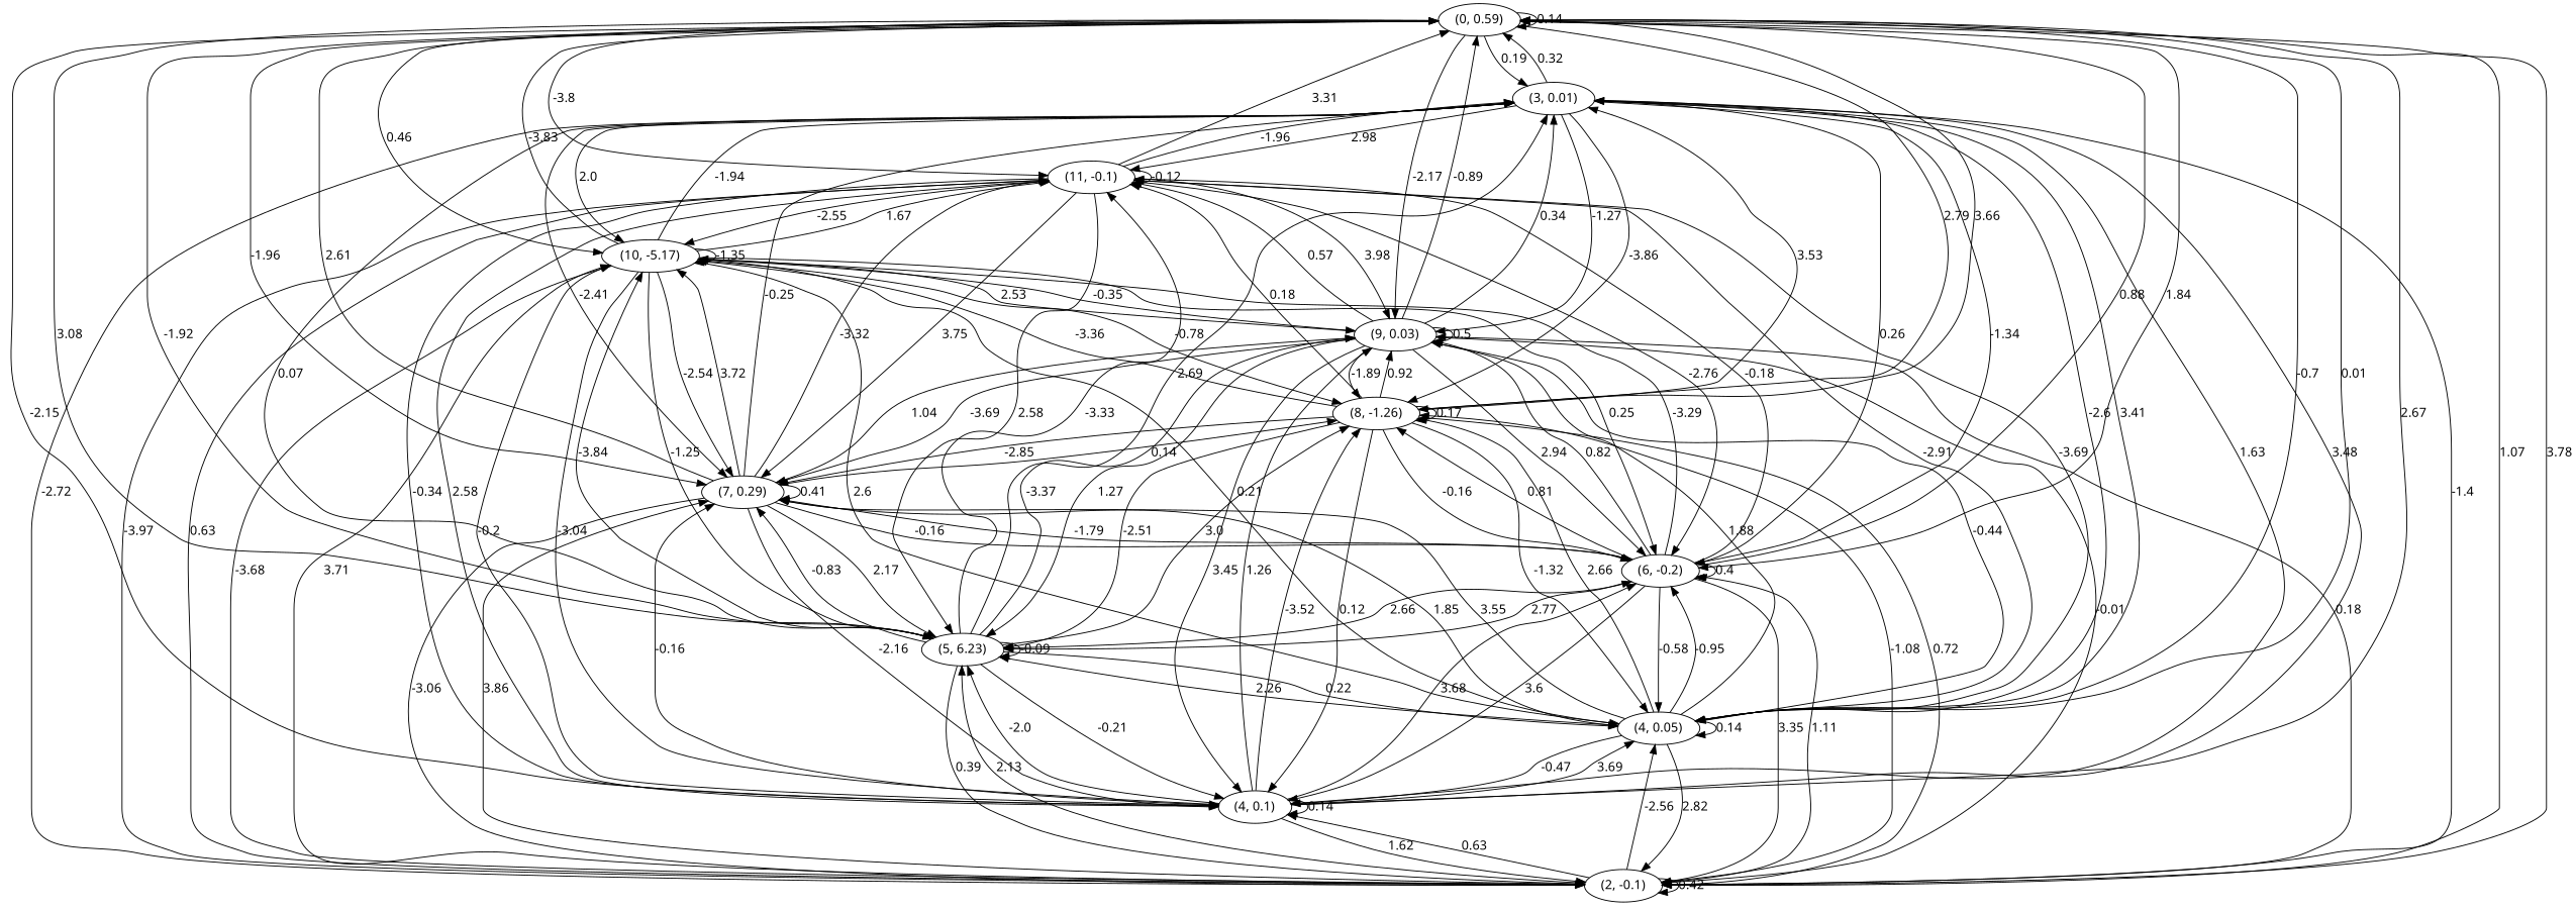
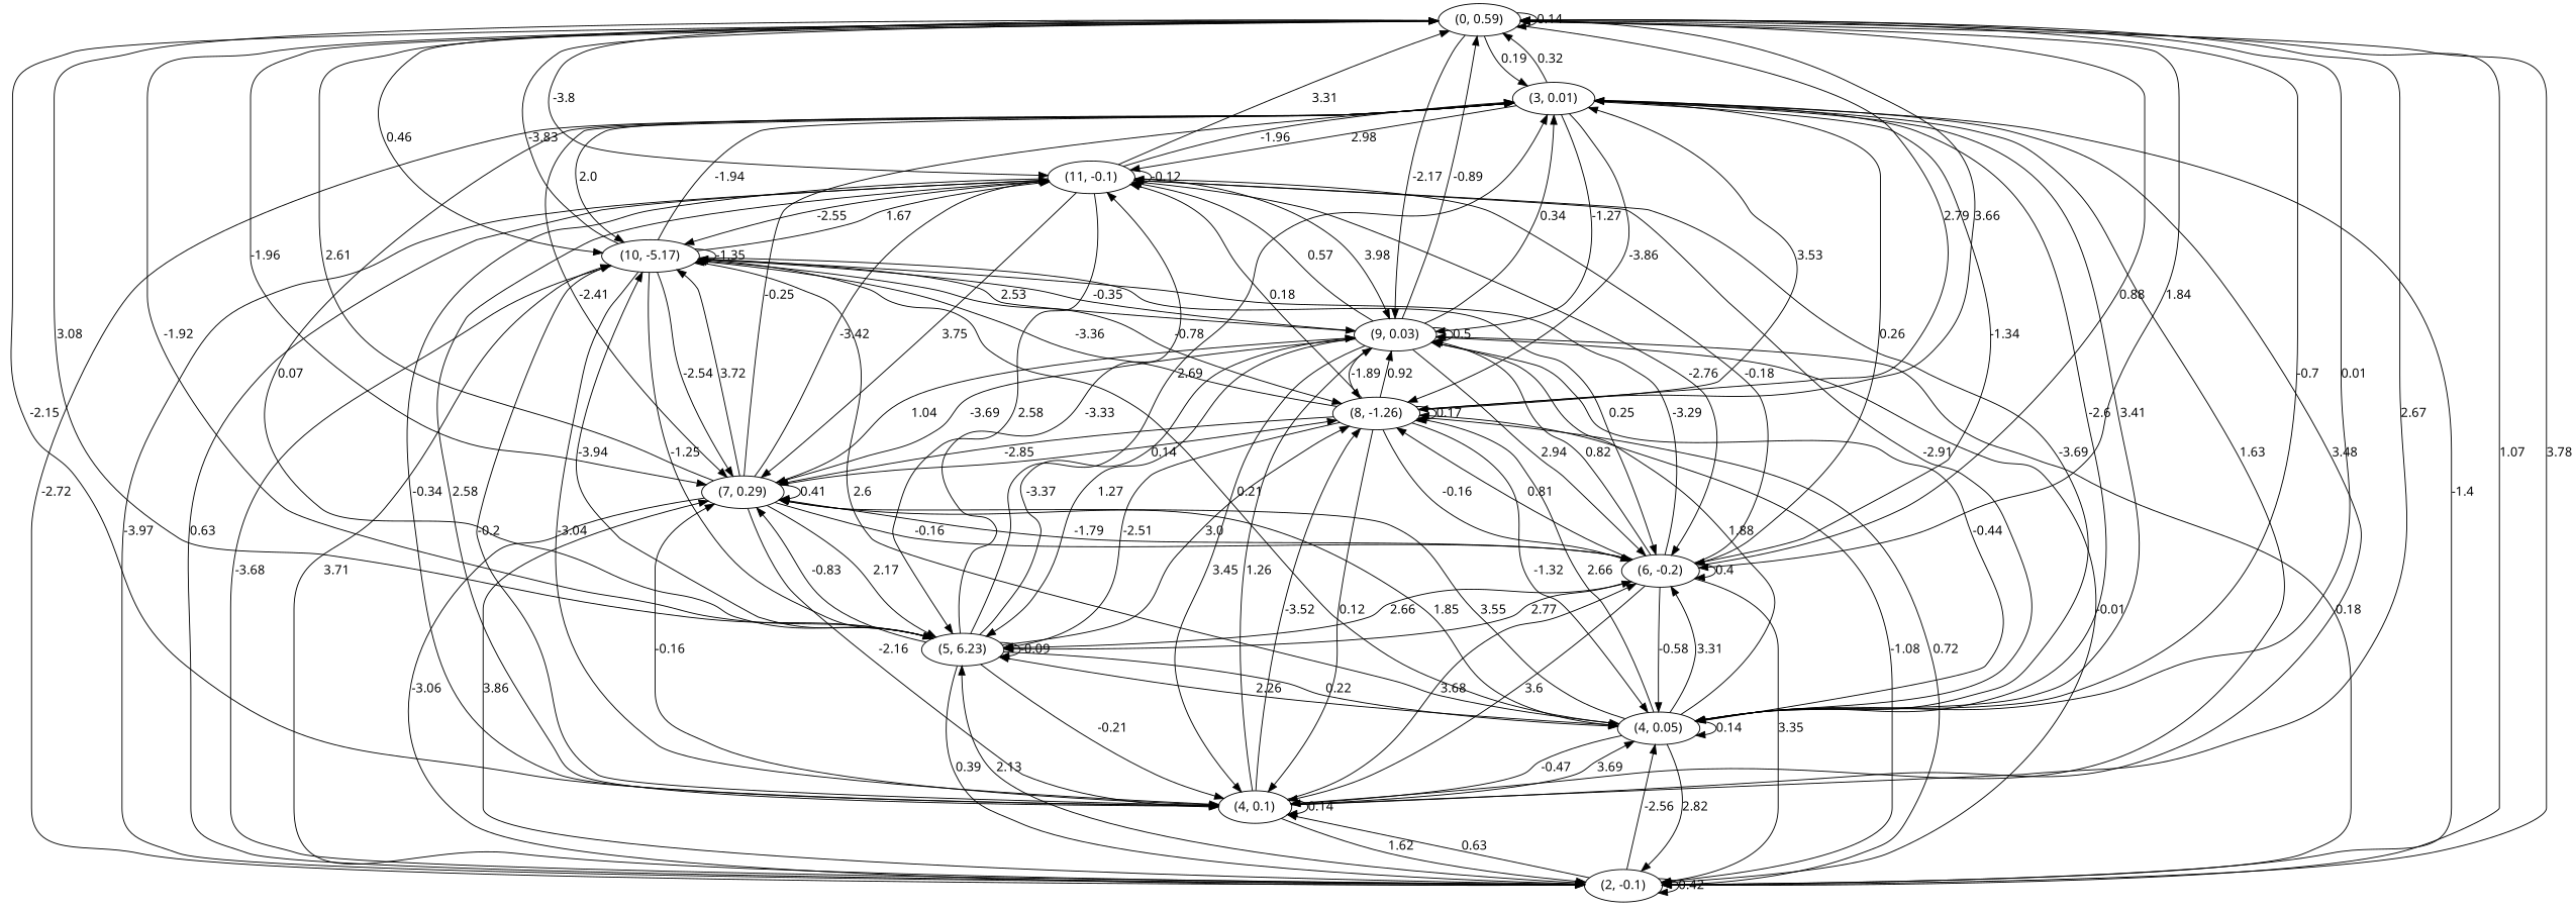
  digraph {
    fontname="Noto Sans"
    node [fontname="Noto Sans"]
    edge [fontname="Noto Sans"]
    n1 [label="(0, 0.59)"]
    n2 [label="(3, 0.01)"]
    n3 [label="(2, -0.1)"]
    n4 [label="(4, 0.1)"]
    n5 [label="(4, 0.05)"]
    n6 [label="(5, 6.23)"]
    n7 [label="(6, -0.2)"]
    n8 [label="(7, 0.29)"]
    n9 [label="(8, -1.26)"]
    n10 [label="(9, 0.03)"]
    n11 [label="(10, -5.17)"]
    n12 [label="(11, -0.1)"]
    n1 -> n1 [label=0.14]
    n1 -> n2 [label=0.19]
    n1 -> n3 [label=1.07]
    n1 -> n4 [label=-2.15]
    n1 -> n5 [label=-0.7]
    n1 -> n6 [label=3.08]
    n1 -> n7 [label=1.84]
    n1 -> n8 [label=-1.96]
    n1 -> n9 [label=2.79]
    n1 -> n10 [label=-2.17]
    n1 -> n11 [label=0.46]
    n1 -> n12 [label=-3.8]
    n2 -> n1 [label=0.32]
    n2 -> n3 [label=-1.4]
    n2 -> n4 [label=1.63]
    n2 -> n5 [label=-2.6]
    n2 -> n6 [label=0.07]
    n2 -> n7 [label=-1.34]
    n2 -> n8 [label=-2.41]
    n2 -> n9 [label=-3.86]
    n2 -> n10 [label=-1.27]
    n2 -> n11 [label=2.0]
    n2 -> n12 [label=2.98]
    n3 -> n1 [label=3.78]
    n3 -> n2 [label=-2.72]
    n3 -> n3 [label=0.42]
    n3 -> n4 [label=0.63]
    n3 -> n5 [label=-2.56]
    n3 -> n6 [label=2.13]
-   n3 -> n7 [label=1.11]
    n3 -> n8 [label=3.86]
    n3 -> n9 [label=-1.08]
    n3 -> n10 [label=0.18]
    n3 -> n11 [label=3.71]
    n3 -> n12 [label=-3.97]
    n4 -> n1 [label=2.67]
    n4 -> n2 [label=3.48]
    n4 -> n3 [label=1.62]
    n4 -> n4 [label=0.14]
    n4 -> n5 [label=3.69]
-   n4 -> n6 [label=-2.0]
    n4 -> n7 [label=3.68]
    n4 -> n8 [label=-0.16]
    n4 -> n9 [label=-3.52]
    n4 -> n10 [label=1.26]
    n4 -> n11 [label=-0.2]
    n4 -> n12 [label=2.58]
    n5 -> n1 [label=0.01]
    n5 -> n2 [label=3.41]
    n5 -> n3 [label=2.82]
    n5 -> n4 [label=-0.47]
    n5 -> n5 [label=0.14]
    n5 -> n6 [label=2.26]
-   n5 -> n7 [label=-0.95]
+   n5 -> n7 [label=3.31]
    n5 -> n8 [label=3.55]
    n5 -> n9 [label=2.66]
    n5 -> n10 [label=1.88]
    n5 -> n11 [label=0.21]
    n5 -> n12 [label=-2.91]
    n6 -> n1 [label=-1.92]
    n6 -> n2 [label=2.69]
    n6 -> n3 [label=0.39]
    n6 -> n4 [label=-0.21]
    n6 -> n5 [label=0.22]
    n6 -> n6 [label=-0.09]
    n6 -> n7 [label=2.66]
    n6 -> n8 [label=-0.83]
    n6 -> n9 [label=3.0]
    n6 -> n10 [label=-3.37]
-   n6 -> n11 [label=-3.84]
+   n6 -> n11 [label=-3.94]
    n6 -> n12 [label=-3.33]
    n7 -> n1 [label=0.88]
    n7 -> n2 [label=0.26]
    n7 -> n3 [label=3.35]
    n7 -> n4 [label=3.6]
    n7 -> n5 [label=-0.58]
    n7 -> n6 [label=2.77]
    n7 -> n7 [label=0.4]
    n7 -> n8 [label=-1.79]
    n7 -> n9 [label=0.81]
    n7 -> n10 [label=0.82]
    n7 -> n11 [label=-3.29]
    n7 -> n12 [label=-0.18]
    n8 -> n1 [label=2.61]
    n8 -> n2 [label=-0.25]
    n8 -> n3 [label=-3.06]
    n8 -> n4 [label=-2.16]
    n8 -> n5 [label=1.85]
    n8 -> n6 [label=2.17]
    n8 -> n7 [label=-0.16]
    n8 -> n8 [label=0.41]
    n8 -> n9 [label=0.14]
    n8 -> n10 [label=1.04]
    n8 -> n11 [label=3.72]
-   n8 -> n12 [label=-3.32]
+   n8 -> n12 [label=-3.42]
    n9 -> n1 [label=3.66]
    n9 -> n2 [label=3.53]
    n9 -> n3 [label=0.72]
    n9 -> n4 [label=0.12]
    n9 -> n5 [label=-1.32]
    n9 -> n6 [label=-2.51]
    n9 -> n7 [label=-0.16]
    n9 -> n8 [label=-2.85]
    n9 -> n9 [label=0.17]
    n9 -> n10 [label=0.92]
    n9 -> n11 [label=-3.36]
    n9 -> n12 [label=0.18]
    n10 -> n1 [label=-0.89]
    n10 -> n2 [label=0.34]
    n10 -> n3 [label=-0.01]
    n10 -> n4 [label=3.45]
    n10 -> n5 [label=-0.44]
    n10 -> n6 [label=1.27]
    n10 -> n7 [label=2.94]
    n10 -> n8 [label=-3.69]
    n10 -> n9 [label=-1.89]
    n10 -> n10 [label=0.5]
    n10 -> n11 [label=2.53]
    n10 -> n12 [label=0.57]
    n11 -> n1 [label=-3.83]
    n11 -> n2 [label=-1.94]
    n11 -> n3 [label=-3.68]
    n11 -> n4 [label=-3.04]
    n11 -> n5 [label=2.6]
    n11 -> n6 [label=-1.25]
    n11 -> n7 [label=0.25]
    n11 -> n8 [label=-2.54]
    n11 -> n9 [label=-0.78]
    n11 -> n10 [label=-0.35]
    n11 -> n11 [label=-1.35]
    n11 -> n12 [label=1.67]
    n12 -> n1 [label=3.31]
    n12 -> n2 [label=-1.96]
    n12 -> n3 [label=0.63]
    n12 -> n4 [label=-0.34]
    n12 -> n5 [label=-3.69]
    n12 -> n6 [label=2.58]
    n12 -> n7 [label=-2.76]
    n12 -> n8 [label=3.75]
    n12 -> n10 [label=3.98]
    n12 -> n11 [label=-2.55]
    n12 -> n12 [label=-0.12]
  }
